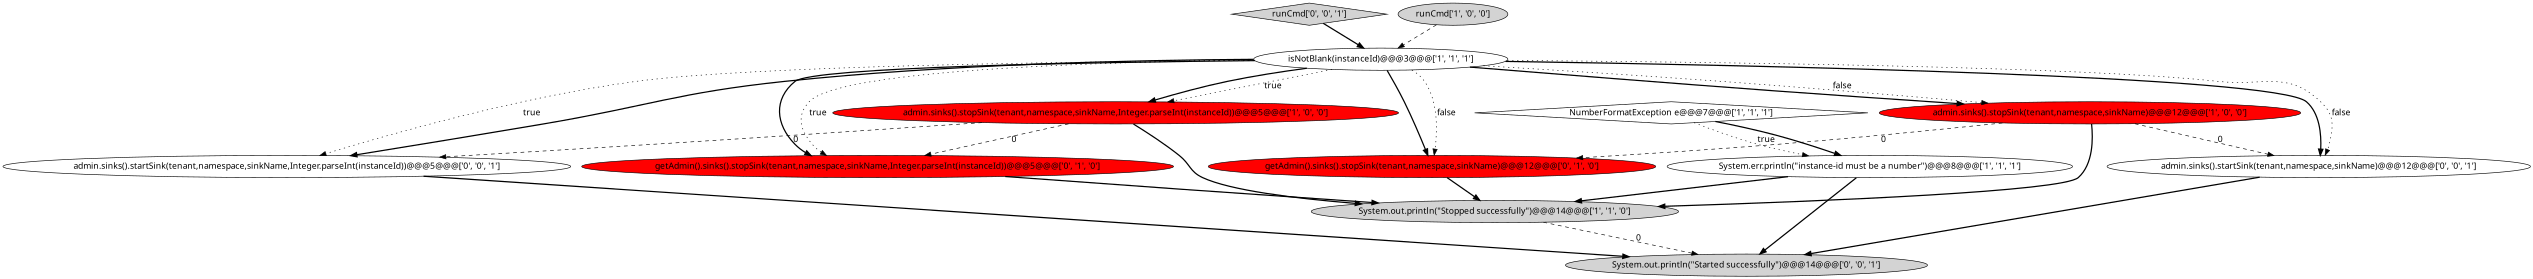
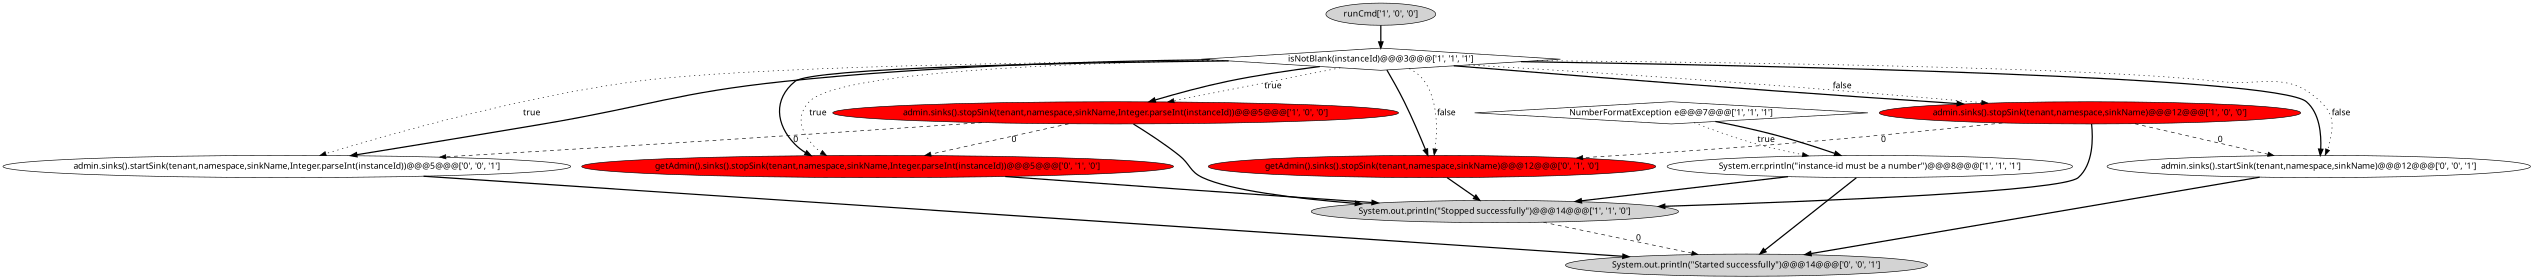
  digraph {
    fontname="Noto Sans"
    node [fillcolor=white fontname="Noto Sans" shape=ellipse style=filled]
    edge [fontname="Noto Sans" style=bold]
    n1 [fillcolor=red label="admin.sinks().stopSink(tenant,namespace,sinkName,Integer.parseInt(instanceId))@@@5@@@['1', '0', '0']"]
    n2 [label="admin.sinks().startSink(tenant,namespace,sinkName,Integer.parseInt(instanceId))@@@5@@@['0', '0', '1']"]
    n3 [fillcolor=lightgray label="System.out.println(\"Stopped successfully\")@@@14@@@['1', '1', '0']"]
    n4 [fillcolor=red label="getAdmin().sinks().stopSink(tenant,namespace,sinkName,Integer.parseInt(instanceId))@@@5@@@['0', '1', '0']"]
    n5 [fillcolor=lightgray label="System.out.println(\"Started successfully\")@@@14@@@['0', '0', '1']"]
    n6 [label="NumberFormatException e@@@7@@@['1', '1', '1']" shape=diamond]
    n7 [label="System.err.println(\"instance-id must be a number\")@@@8@@@['1', '1', '1']"]
-   n8 [fillcolor=lightgray label="runCmd['0', '0', '1']" shape=diamond]
-   n9 [label="isNotBlank(instanceId)@@@3@@@['1', '1', '1']"]
+   n9 [label="isNotBlank(instanceId)@@@3@@@['1', '1', '1']" shape=diamond]
    n10 [label="admin.sinks().startSink(tenant,namespace,sinkName)@@@12@@@['0', '0', '1']"]
    n11 [fillcolor=red label="getAdmin().sinks().stopSink(tenant,namespace,sinkName)@@@12@@@['0', '1', '0']"]
    n12 [fillcolor=red label="admin.sinks().stopSink(tenant,namespace,sinkName)@@@12@@@['1', '0', '0']"]
    n13 [fillcolor=lightgray label="runCmd['1', '0', '0']"]
    n1 -> n2 [label=0 style=dashed]
    n1 -> n3
    n1 -> n4 [label=0 style=dashed]
    n2 -> n5
    n3 -> n5 [label=0 style=dashed]
    n4 -> n3
    n6 -> n7 [label=true style=dotted]
    n6 -> n7
    n7 -> n3
    n7 -> n5
-   n8 -> n9
    n9 -> n1
    n9 -> n1 [label=true style=dotted]
    n9 -> n2 [label=true style=dotted]
    n9 -> n2
    n9 -> n4
    n9 -> n4 [label=true style=dotted]
    n9 -> n10
    n9 -> n10 [label=false style=dotted]
    n9 -> n11 [label=false style=dotted]
    n9 -> n11
    n9 -> n12
    n9 -> n12 [label=false style=dotted]
    n10 -> n5
    n11 -> n3
    n12 -> n3
    n12 -> n10 [label=0 style=dashed]
    n12 -> n11 [label=0 style=dashed]
-   n13 -> n9 [style=dashed]
+   n13 -> n9
  }
